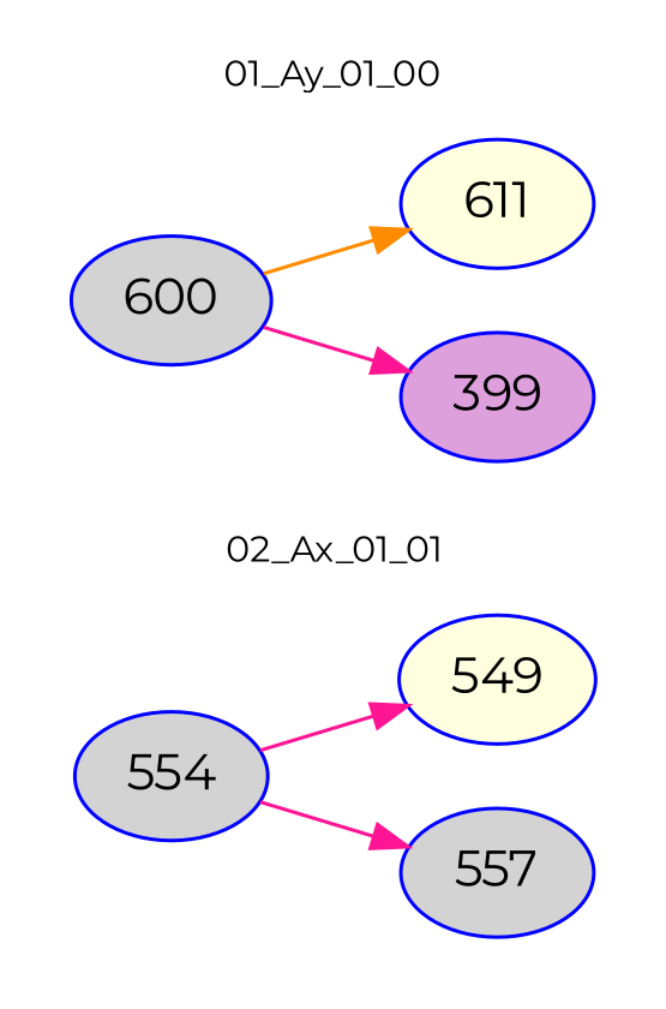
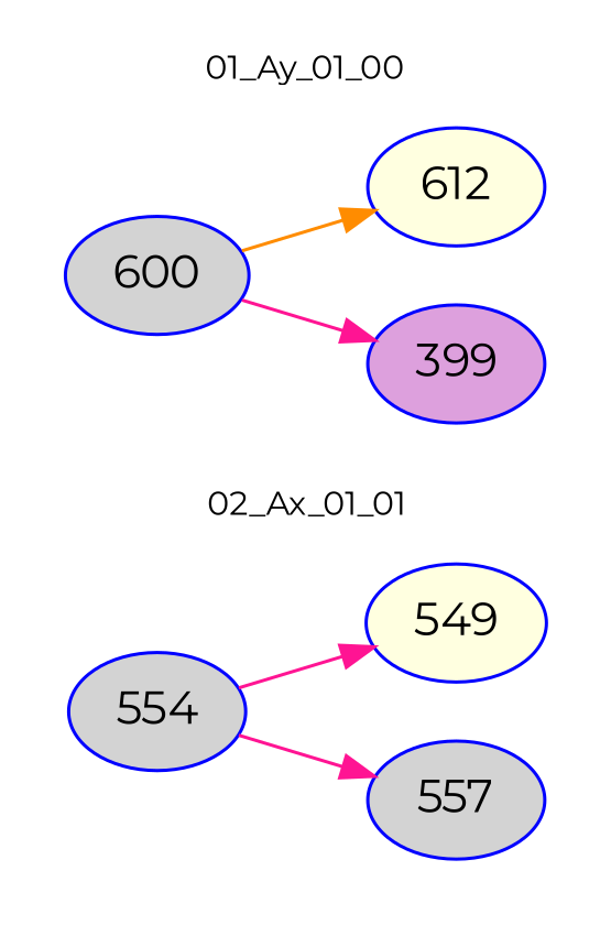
  digraph {
    fontname=Montserrat
    rankdir=LR
    node [color=blue fillcolor=lightgrey fontname=Montserrat style=filled]
    edge [color=deeppink fontname=Montserrat]
    n1 [label=554]
    n2 [label=557]
    n3 [fillcolor=lightyellow label=549]
    n4 [label=600]
    n5 [fillcolor=plum label=399]
-   n6 [fillcolor=lightyellow label=611]
+   n6 [fillcolor=lightyellow label=612]
    subgraph cluster_1 {
      color=white
      fontsize=10
      label="02_Ax_01_01"
      n1
      n2
      n3
    }
    subgraph cluster_2 {
      color=white
      fontsize=10
      label="01_Ay_01_00"
      n4
      n5
      n6
    }
    n1 -> n2
    n1 -> n3
    n4 -> n5
    n4 -> n6 [color=darkorange]
  }
